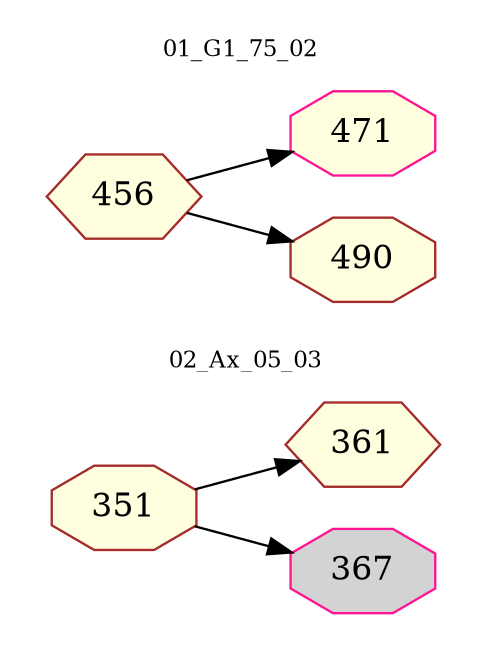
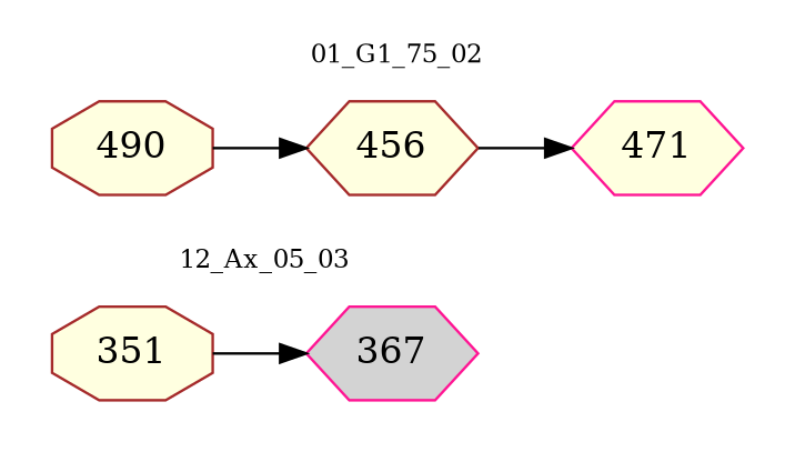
  digraph {
    rankdir=LR
    node [color=brown fillcolor=lightyellow shape=octagon style=filled]
    edge [color=black]
    n1 [label=351]
-   n2 [color=deeppink fillcolor=lightgrey label=367]
-   n3 [label=361 shape=hexagon]
+   n2 [color=deeppink fillcolor=lightgrey label=367 shape=hexagon]
    n4 [label=456 shape=hexagon]
    n5 [label=490]
-   n6 [color=deeppink label=471]
+   n6 [color=deeppink label=471 shape=hexagon]
    subgraph cluster_1 {
      color=white
      fontsize=10
-     label="02_Ax_05_03"
+     label="12_Ax_05_03"
      n1
      n2
-     n3
    }
    subgraph cluster_2 {
      color=white
      fontsize=10
      label="01_G1_75_02"
      n4
      n5
      n6
    }
    n1 -> n2
-   n1 -> n3
-   n4 -> n5
+   n5 -> n4
    n4 -> n6
  }
